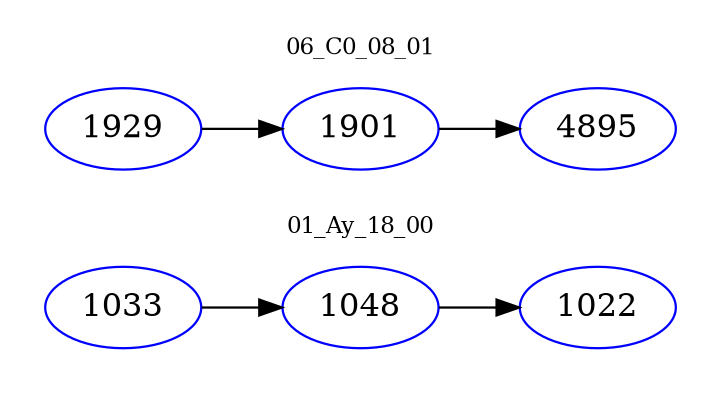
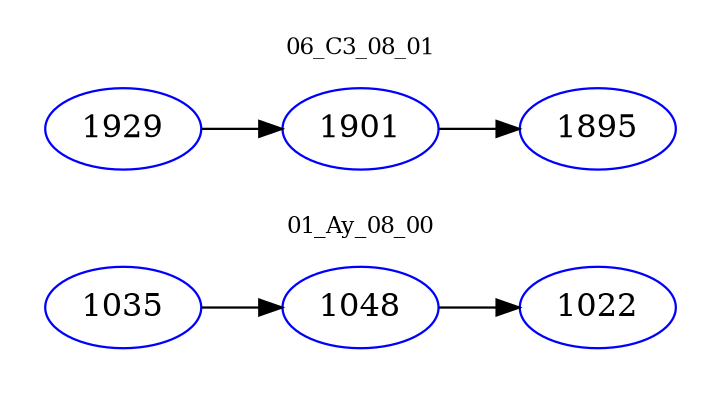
  digraph {
    rankdir=LR
    node [color=blue]
    edge [color=black]
-   n1 [label=1033]
+   n1 [label=1035]
    n2 [label=1048]
    n3 [label=1022]
    n4 [label=1929]
    n5 [label=1901]
-   n6 [label=4895]
+   n6 [label=1895]
    subgraph cluster_1 {
      color=white
      fontsize=10
-     label="01_Ay_18_00"
+     label="01_Ay_08_00"
      n1
      n2
      n3
    }
    subgraph cluster_2 {
      color=white
      fontsize=10
-     label="06_C0_08_01"
+     label="06_C3_08_01"
      n4
      n5
      n6
    }
    n1 -> n2
    n2 -> n3
    n4 -> n5
    n5 -> n6
  }
